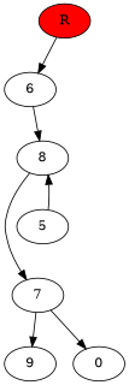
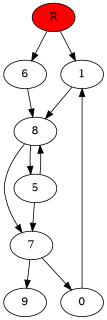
  digraph {
+   1
    8
    7
    5
    6
    n6 [label=0]
    9
    R [fillcolor="#ff0000" style=filled]
+   1 -> 8
    8 -> 7
+   8 -> 5
    7 -> n6
    7 -> 9
    5 -> 8
+   5 -> 7
    6 -> 8
+   n6 -> 1
+   R -> 1
    R -> 6
  }
